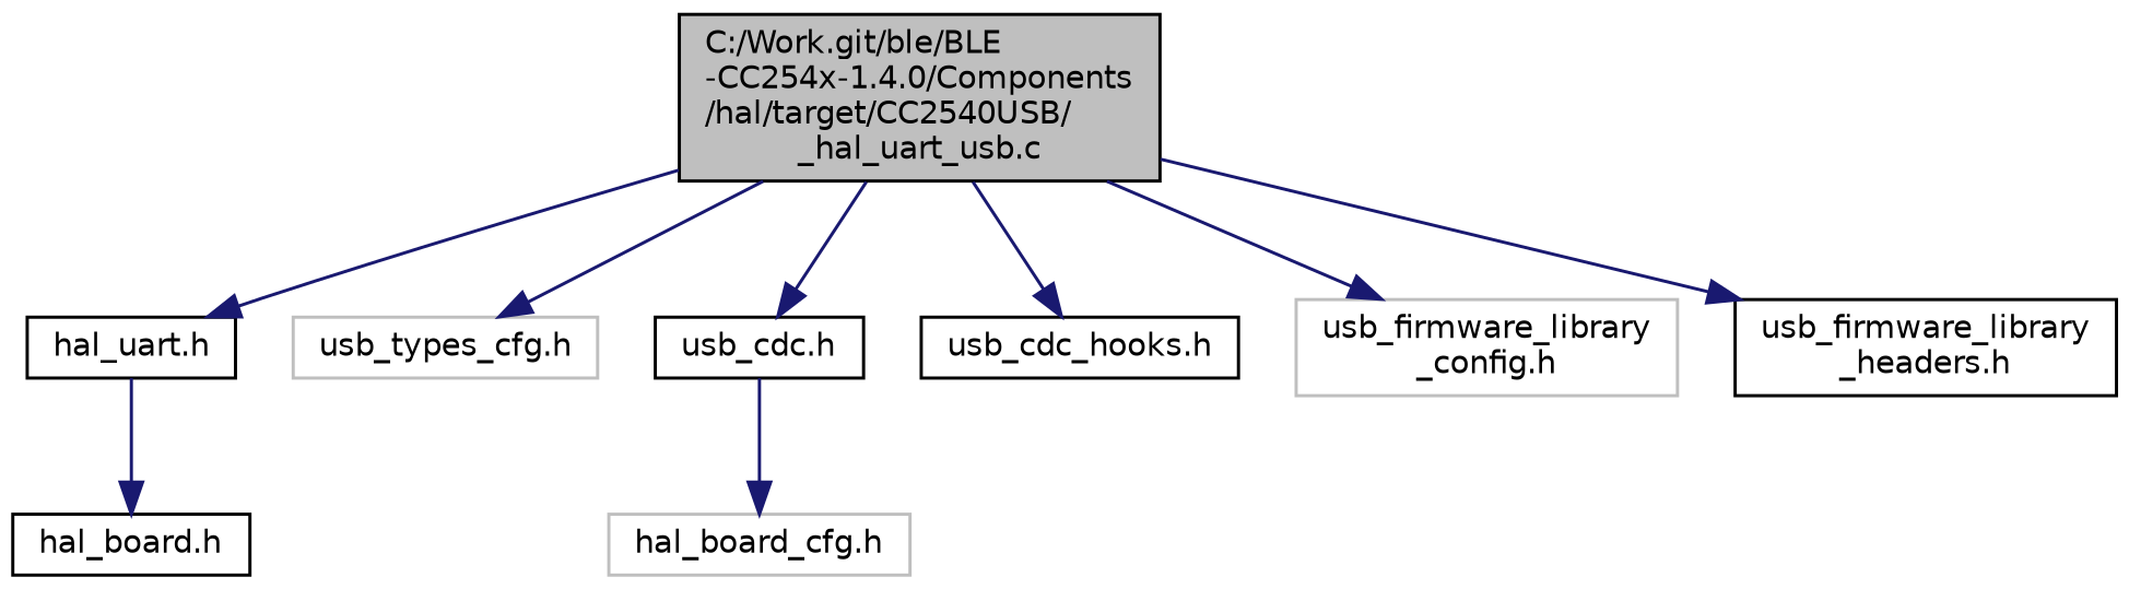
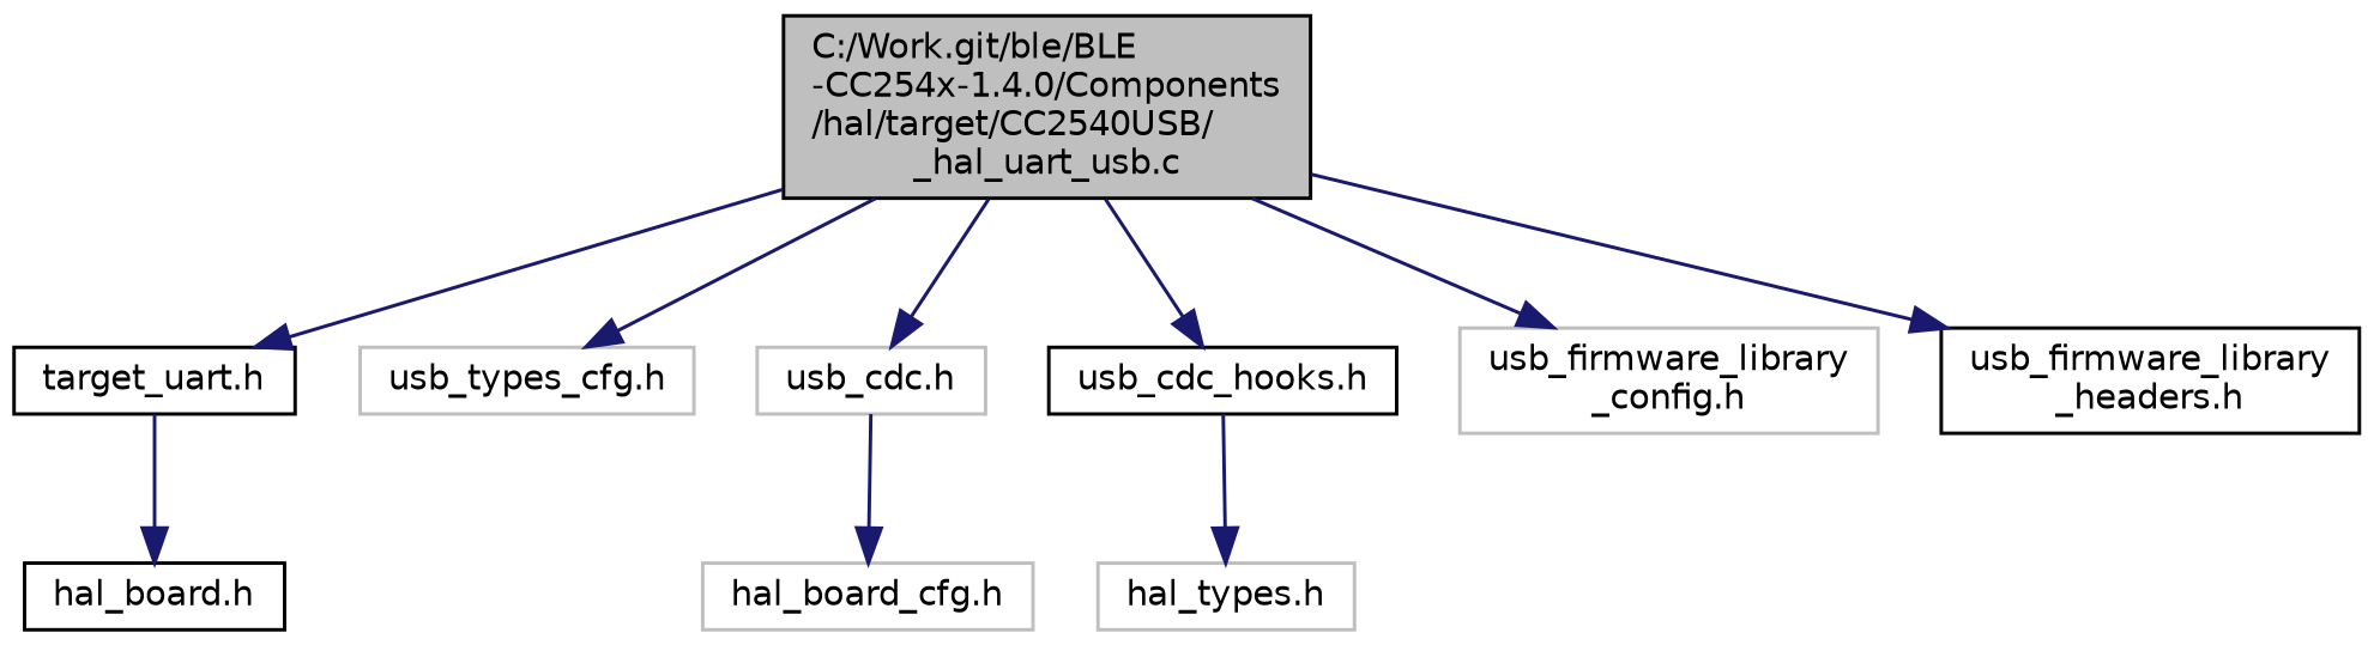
  digraph {
    node [color=black fillcolor=white fontname=Helvetica fontsize=10 shape=record style=filled]
    edge [color=midnightblue fontname=Helvetica fontsize=10 labelfontname=Helvetica labelfontsize=10 style=solid]
    n1 [fillcolor=grey75 fontcolor=black height=0.2 label="C:/Work.git/ble/BLE\l-CC254x-1.4.0/Components\l/hal/target/CC2540USB/\l_hal_uart_usb.c" width=0.4]
-   n2 [height=0.2 label="hal_uart.h" width=0.4]
+   n2 [height=0.2 label="target_uart.h" width=0.4]
    n3 [color=grey75 height=0.2 label="usb_types_cfg.h" width=0.4]
-   n4 [height=0.2 label="usb_cdc.h" width=0.4]
+   n4 [color=grey75 height=0.2 label="usb_cdc.h" width=0.4]
    n5 [height=0.2 label="usb_cdc_hooks.h" width=0.4]
    n6 [color=grey75 height=0.2 label="usb_firmware_library\l_config.h" width=0.4]
    n7 [height=0.2 label="usb_firmware_library\l_headers.h" width=0.4]
    n8 [height=0.2 label="hal_board.h" width=0.4]
    n9 [color=grey75 height=0.2 label="hal_board_cfg.h" width=0.4]
+   n10 [color=grey75 height=0.2 label="hal_types.h" width=0.4]
    n1 -> n2
    n1 -> n3
    n1 -> n4
    n1 -> n5
    n1 -> n6
    n1 -> n7
    n2 -> n8
    n4 -> n9
+   n5 -> n10
  }
